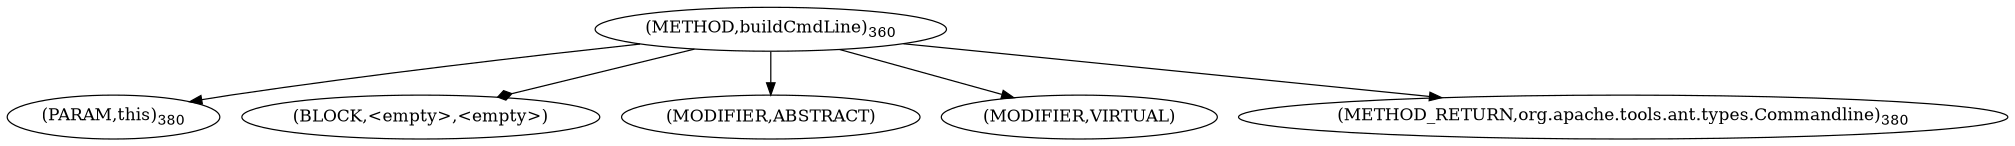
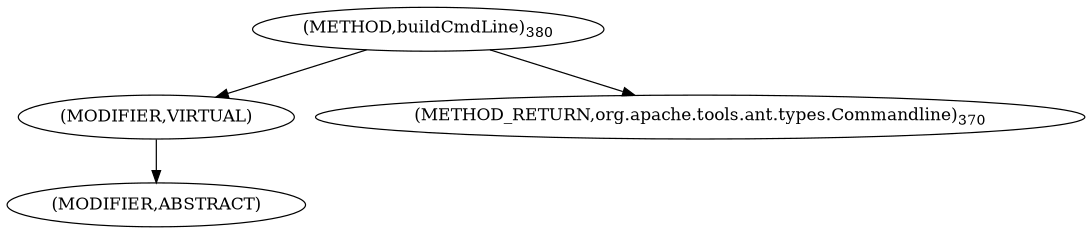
  digraph {
    edge [arrowhead=normal]
-   n1 [label=<(METHOD,buildCmdLine)<SUB>360</SUB>>]
-   n2 [label=<(PARAM,this)<SUB>380</SUB>>]
-   n3 [label=<(BLOCK,&lt;empty&gt;,&lt;empty&gt;)>]
+   n1 [label=<(METHOD,buildCmdLine)<SUB>380</SUB>>]
    n4 [label=<(MODIFIER,ABSTRACT)>]
    n5 [label=<(MODIFIER,VIRTUAL)>]
-   n6 [label=<(METHOD_RETURN,org.apache.tools.ant.types.Commandline)<SUB>380</SUB>>]
-   n1 -> n2
-   n1 -> n3 [arrowhead=diamond]
-   n1 -> n4
+   n6 [label=<(METHOD_RETURN,org.apache.tools.ant.types.Commandline)<SUB>370</SUB>>]
+   n5 -> n4
    n1 -> n5
    n1 -> n6
  }
